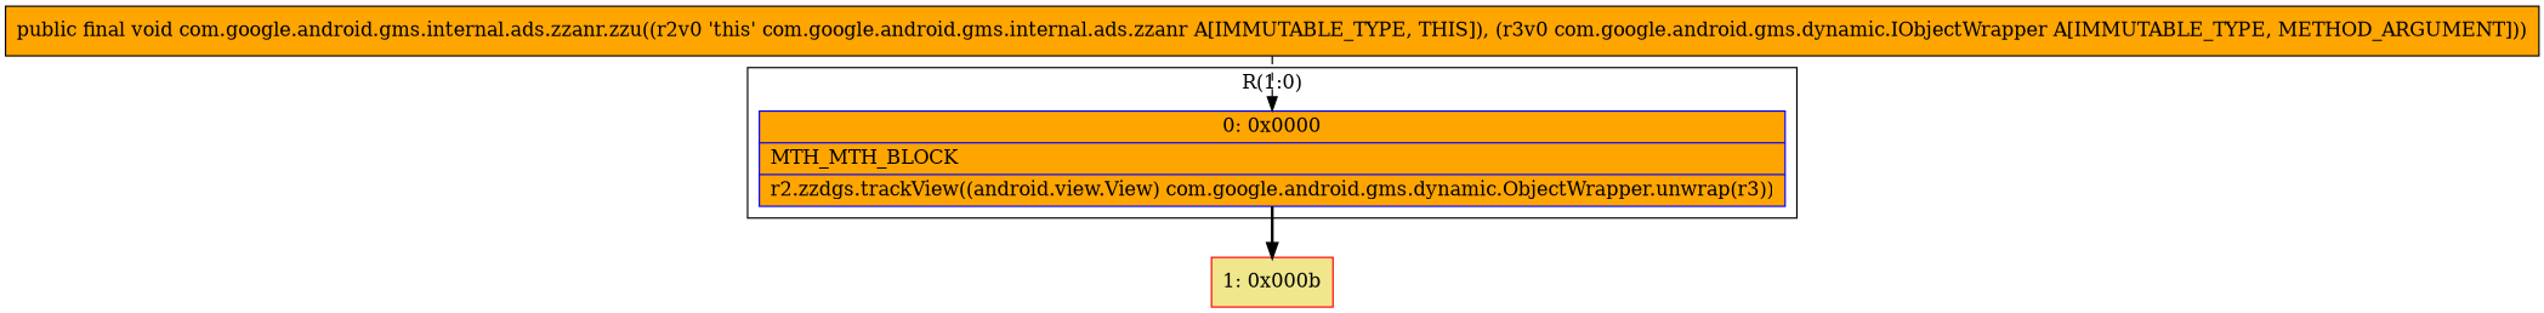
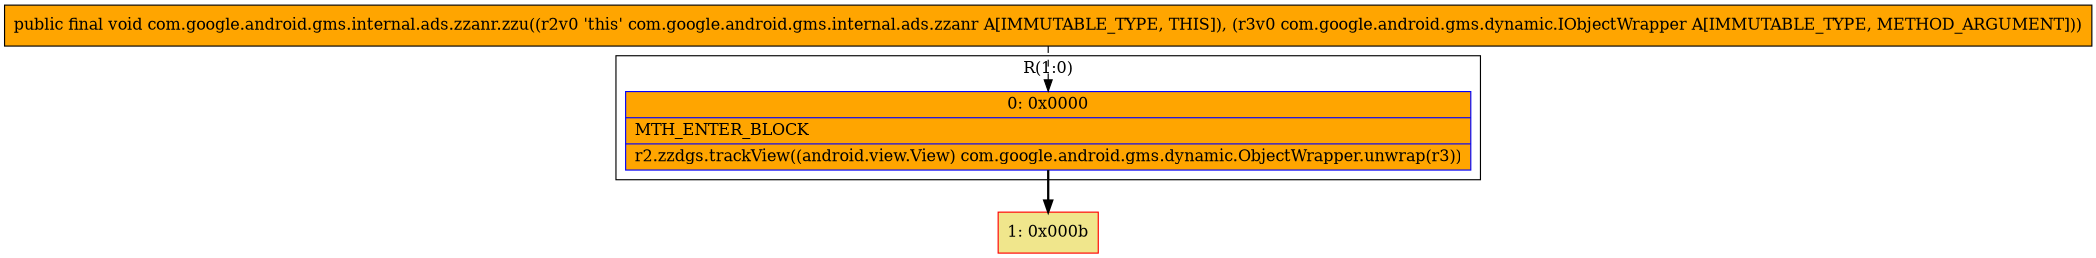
  digraph {
    node [shape=record style=filled fillcolor=orange]
-   n1 [color=blue label="{0\:\ 0x0000|MTH_MTH_BLOCK\l|r2.zzdgs.trackView((android.view.View) com.google.android.gms.dynamic.ObjectWrapper.unwrap(r3))\l}"]
+   n1 [color=blue label="{0\:\ 0x0000|MTH_ENTER_BLOCK\l|r2.zzdgs.trackView((android.view.View) com.google.android.gms.dynamic.ObjectWrapper.unwrap(r3))\l}"]
    n2 [color=red label="{1\:\ 0x000b}" fillcolor=khaki]
    n3 [label="{public final void com.google.android.gms.internal.ads.zzanr.zzu((r2v0 'this' com.google.android.gms.internal.ads.zzanr A[IMMUTABLE_TYPE, THIS]), (r3v0 com.google.android.gms.dynamic.IObjectWrapper A[IMMUTABLE_TYPE, METHOD_ARGUMENT])) }"]
    subgraph cluster_1 {
      label="R(1:0)"
      n1
    }
    n1 -> n2 [style=bold]
    n3 -> n1 [style=dashed]
  }
